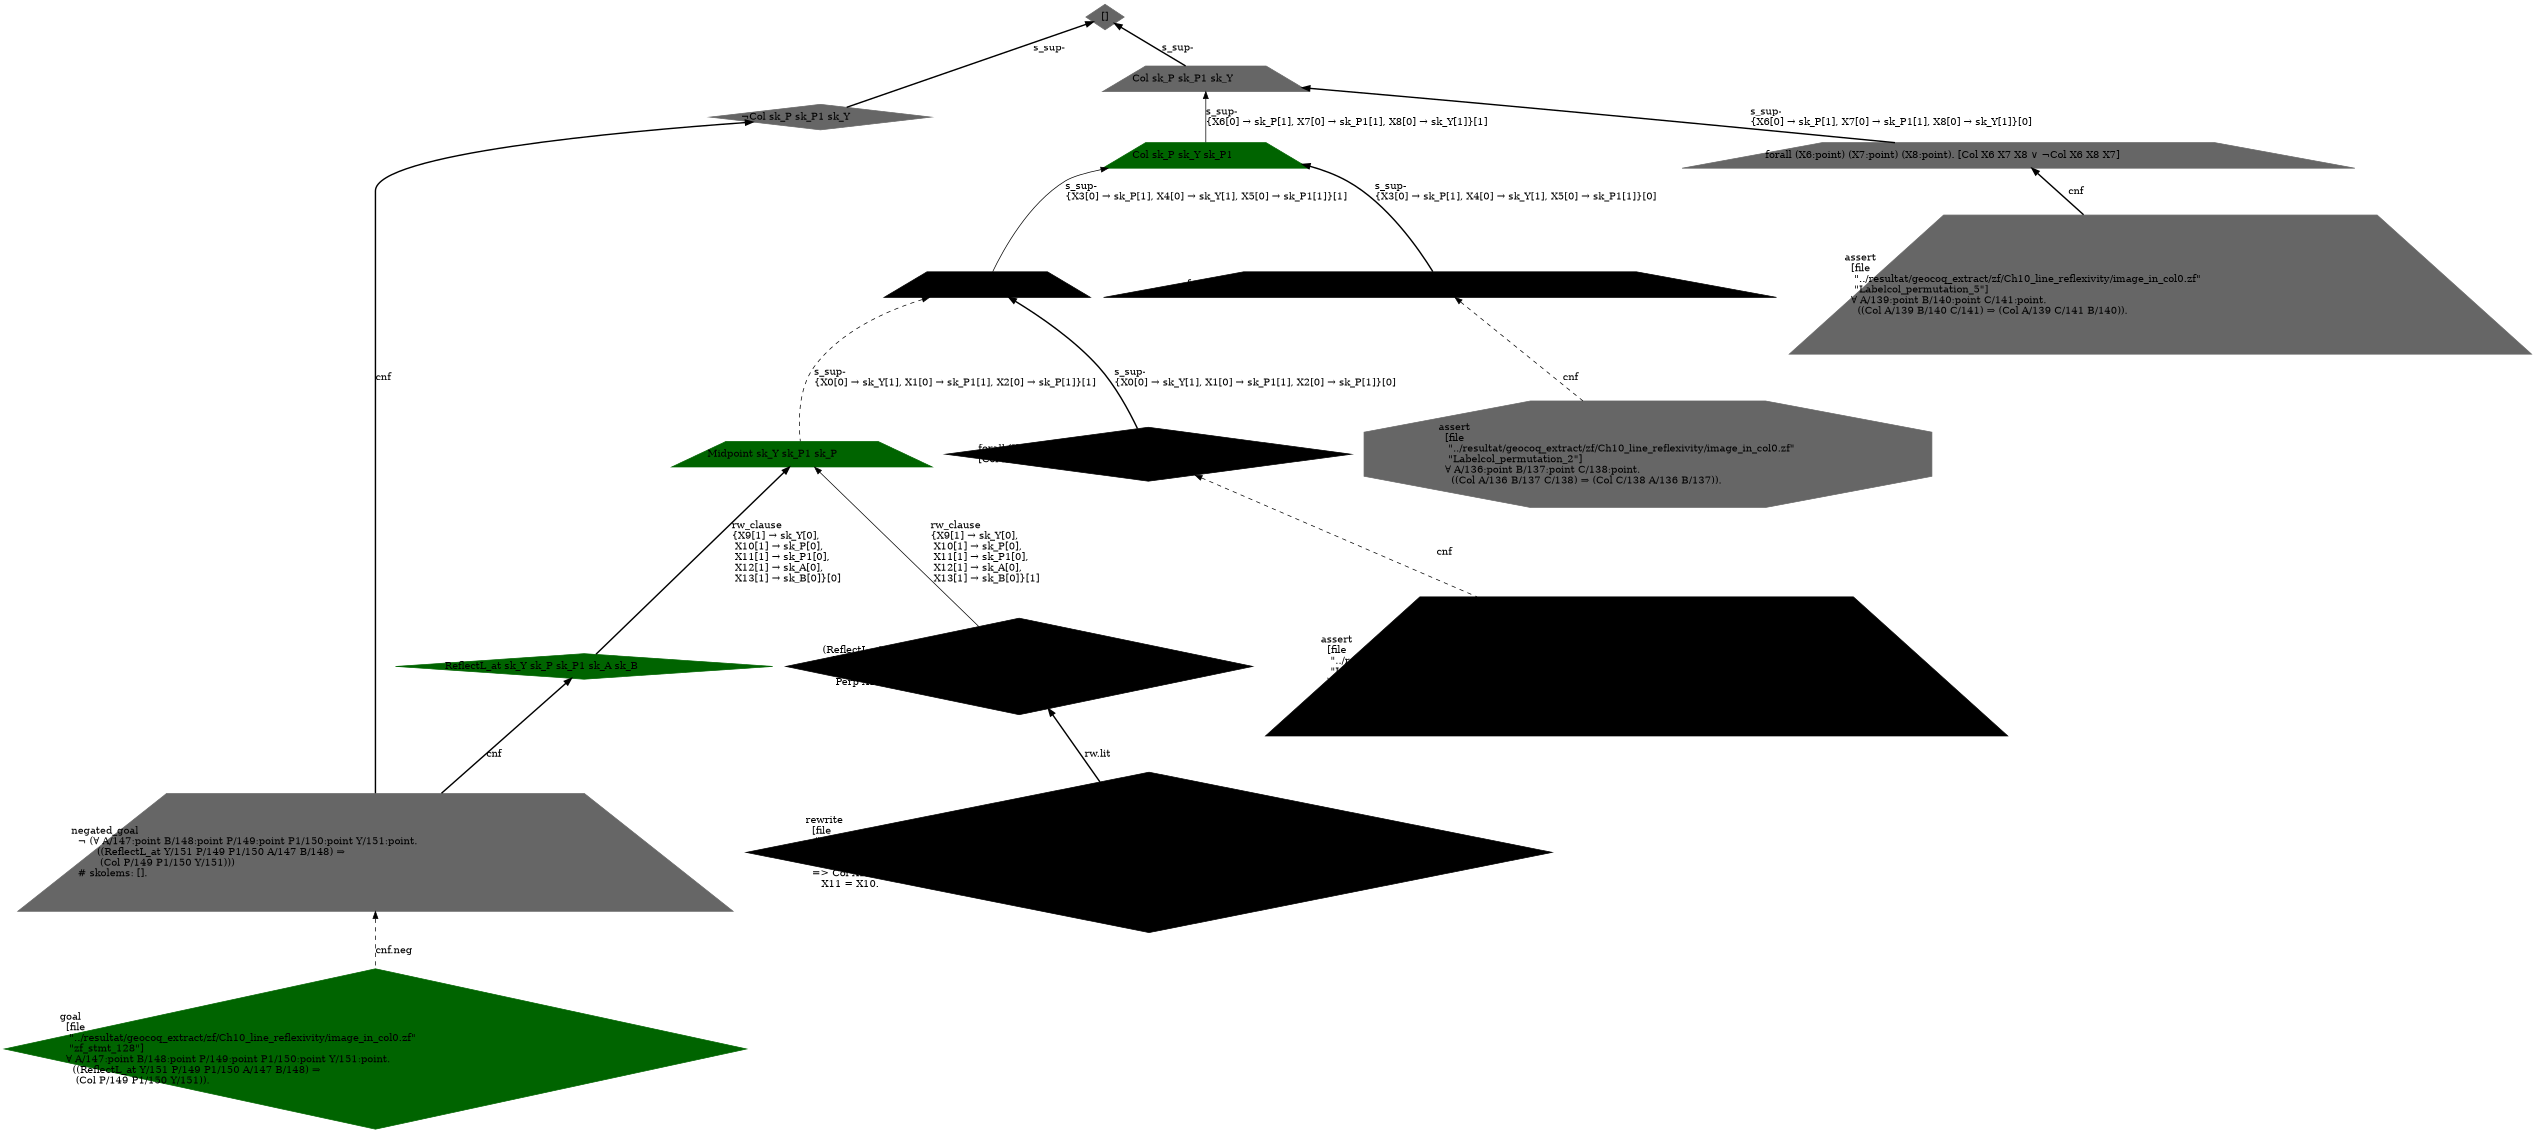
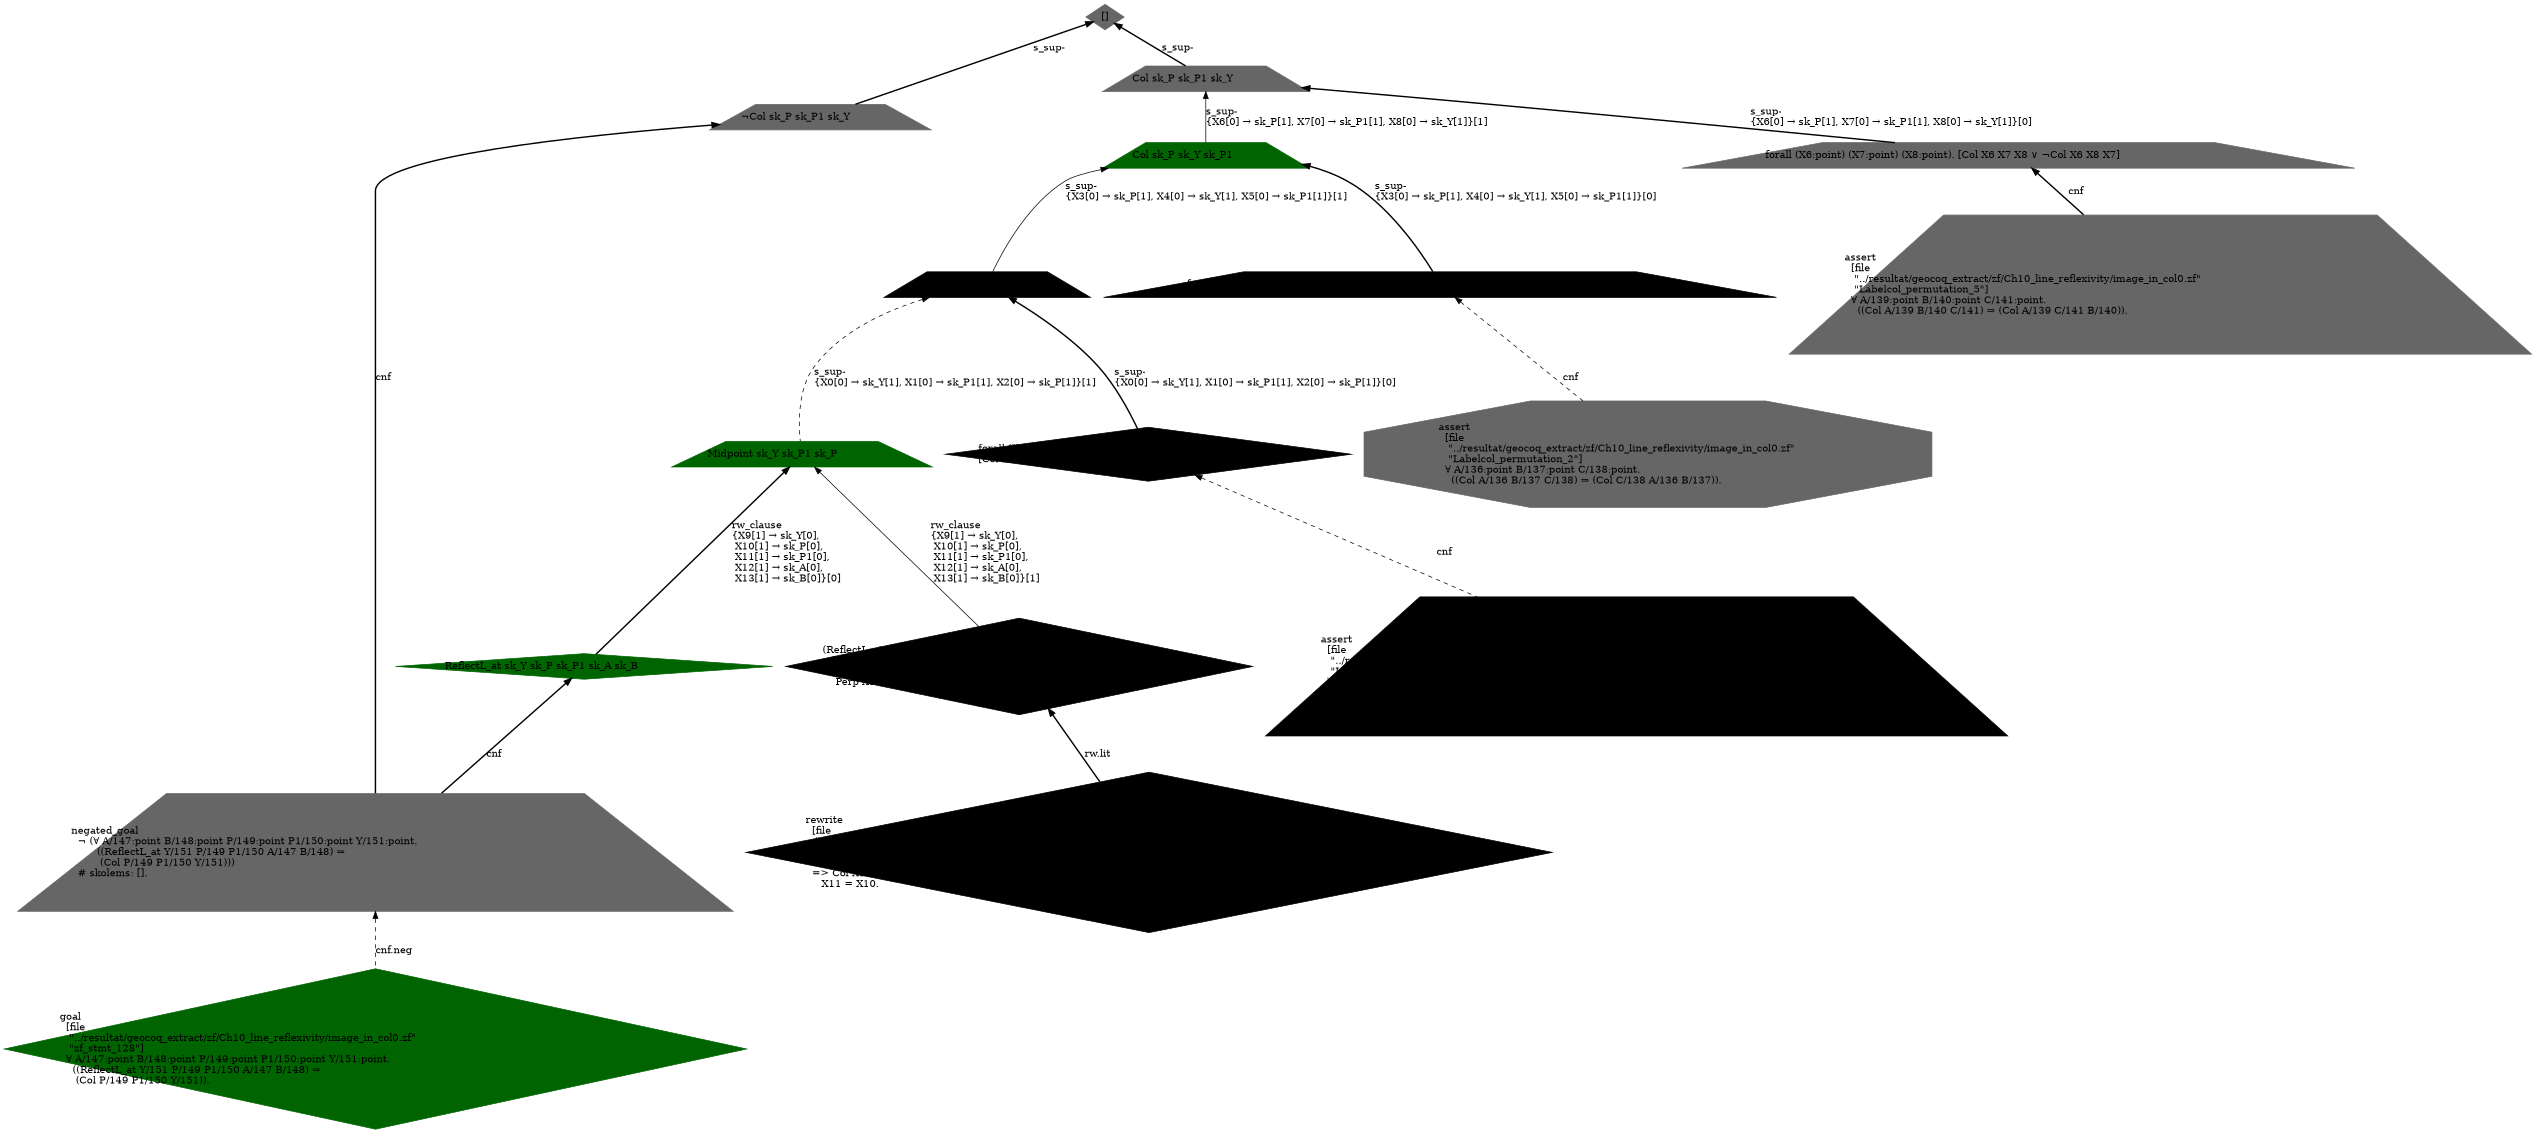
  digraph {
    node [color=gray40 shape=trapezium style=filled]
    edge [dir=back style=bold]
    n1 [label="[]" shape=diamond]
-   n2 [label="¬Col sk_P sk_P1 sk_Y\l" shape=diamond]
+   n2 [label="¬Col sk_P sk_P1 sk_Y\l"]
    n3 [label="Col sk_P sk_P1 sk_Y\l"]
    n4 [label="negated_goal\l  ¬ (∀ A/147:point B/148:point P/149:point P1/150:point Y/151:point.\l        ((ReflectL_at Y/151 P/149 P1/150 A/147 B/148) ⇒\l         (Col P/149 P1/150 Y/151)))\l  # skolems: [].\l"]
    n5 [color=darkgreen label="goal\l  [file\l   \"../resultat/geocoq_extract/zf/Ch10_line_reflexivity/image_in_col0.zf\" \l   \"zf_stmt_128\"]\l  ∀ A/147:point B/148:point P/149:point P1/150:point Y/151:point.\l    ((ReflectL_at Y/151 P/149 P1/150 A/147 B/148) ⇒\l     (Col P/149 P1/150 Y/151)).\l" shape=diamond]
    n6 [label="forall (X6:point) (X7:point) (X8:point). [Col X6 X7 X8 ∨ ¬Col X6 X8 X7]\l"]
    n7 [label="Col sk_P sk_Y sk_P1\l" color=darkgreen]
    n8 [label="assert\l  [file\l   \"../resultat/geocoq_extract/zf/Ch10_line_reflexivity/image_in_col0.zf\" \l   \"Labelcol_permutation_5\"]\l  ∀ A/139:point B/140:point C/141:point.\l    ((Col A/139 B/140 C/141) ⇒ (Col A/139 C/141 B/140)).\l"]
    n9 [label="forall (X3:point) (X4:point) (X5:point). [Col X3 X4 X5 ∨ ¬Col X4 X5 X3]\l" color=black]
    n10 [label="Col sk_Y sk_P1 sk_P\l" color=black]
    n11 [label="assert\l  [file\l   \"../resultat/geocoq_extract/zf/Ch10_line_reflexivity/image_in_col0.zf\" \l   \"Labelcol_permutation_2\"]\l  ∀ A/136:point B/137:point C/138:point.\l    ((Col A/136 B/137 C/138) ⇒ (Col C/138 A/136 B/137)).\l" shape=octagon]
    n12 [label="forall (X0:point) (X1:point) (X2:point).\l[Col X0 X1 X2 ∨ ¬Midpoint X0 X1 X2]\l" shape=diamond color=black]
    n13 [label="Midpoint sk_Y sk_P1 sk_P\l" color=darkgreen]
    n14 [color=black label="assert\l  [file\l   \"../resultat/geocoq_extract/zf/Ch10_line_reflexivity/image_in_col0.zf\" \l   \"Labelmidpoint_col\"]\l  ∀ A/133:point M/134:point B/135:point.\l    ((Midpoint M/134 A/133 B/135) ⇒ (Col M/134 A/133 B/135)).\l"]
    n15 [color=black label="(ReflectL_at X9 X10 X11 X12 X13 :=\l   [Col X12 X13 X9∧\l    Midpoint X9 X11 X10∧\l    Perp X12 X13 X11 X10 ∨ X11 = X10] [B])\l" shape=diamond]
    n16 [label="ReflectL_at sk_Y sk_P sk_P1 sk_A sk_B\l" shape=diamond color=darkgreen]
    n17 [color=black label="rewrite\l  [file\l   \"../resultat/geocoq_extract/zf/Ch10_line_reflexivity/image_in_col0.zf\" \l   \"LabelReflectL_at\"]\l  ReflectL_at X9 X10 X11 X12 X13\l  =\> Col X12 X13 X9 && Midpoint X9 X11 X10 && Perp X12 X13 X11 X10 ∨ \l     X11 = X10.\l" shape=diamond]
    n1 -> n2 [label="s_sup-\l"]
    n1 -> n3 [label="s_sup-\l"]
    n2 -> n4 [label=cnf]
    n3 -> n6 [label="s_sup-\l\{X6[0] → sk_P[1], X7[0] → sk_P1[1], X8[0] → sk_Y[1]\}[0]\l"]
    n3 -> n7 [label="s_sup-\l\{X6[0] → sk_P[1], X7[0] → sk_P1[1], X8[0] → sk_Y[1]\}[1]\l" style=solid]
    n4 -> n5 [label="cnf.neg" style=dashed]
    n6 -> n8 [label=cnf]
    n7 -> n9 [label="s_sup-\l\{X3[0] → sk_P[1], X4[0] → sk_Y[1], X5[0] → sk_P1[1]\}[0]\l"]
    n7 -> n10 [label="s_sup-\l\{X3[0] → sk_P[1], X4[0] → sk_Y[1], X5[0] → sk_P1[1]\}[1]\l" style=solid]
    n9 -> n11 [label=cnf style=dashed]
    n10 -> n12 [label="s_sup-\l\{X0[0] → sk_Y[1], X1[0] → sk_P1[1], X2[0] → sk_P[1]\}[0]\l"]
    n10 -> n13 [label="s_sup-\l\{X0[0] → sk_Y[1], X1[0] → sk_P1[1], X2[0] → sk_P[1]\}[1]\l" style=dashed]
    n12 -> n14 [label=cnf style=dashed]
    n13 -> n15 [label="rw_clause\l\{X9[1] → sk_Y[0], \l X10[1] → sk_P[0], \l X11[1] → sk_P1[0], \l X12[1] → sk_A[0], \l X13[1] → sk_B[0]\}[1]\l" style=solid]
    n13 -> n16 [label="rw_clause\l\{X9[1] → sk_Y[0], \l X10[1] → sk_P[0], \l X11[1] → sk_P1[0], \l X12[1] → sk_A[0], \l X13[1] → sk_B[0]\}[0]\l"]
    n15 -> n17 [label="rw.lit"]
    n16 -> n4 [label=cnf]
  }
